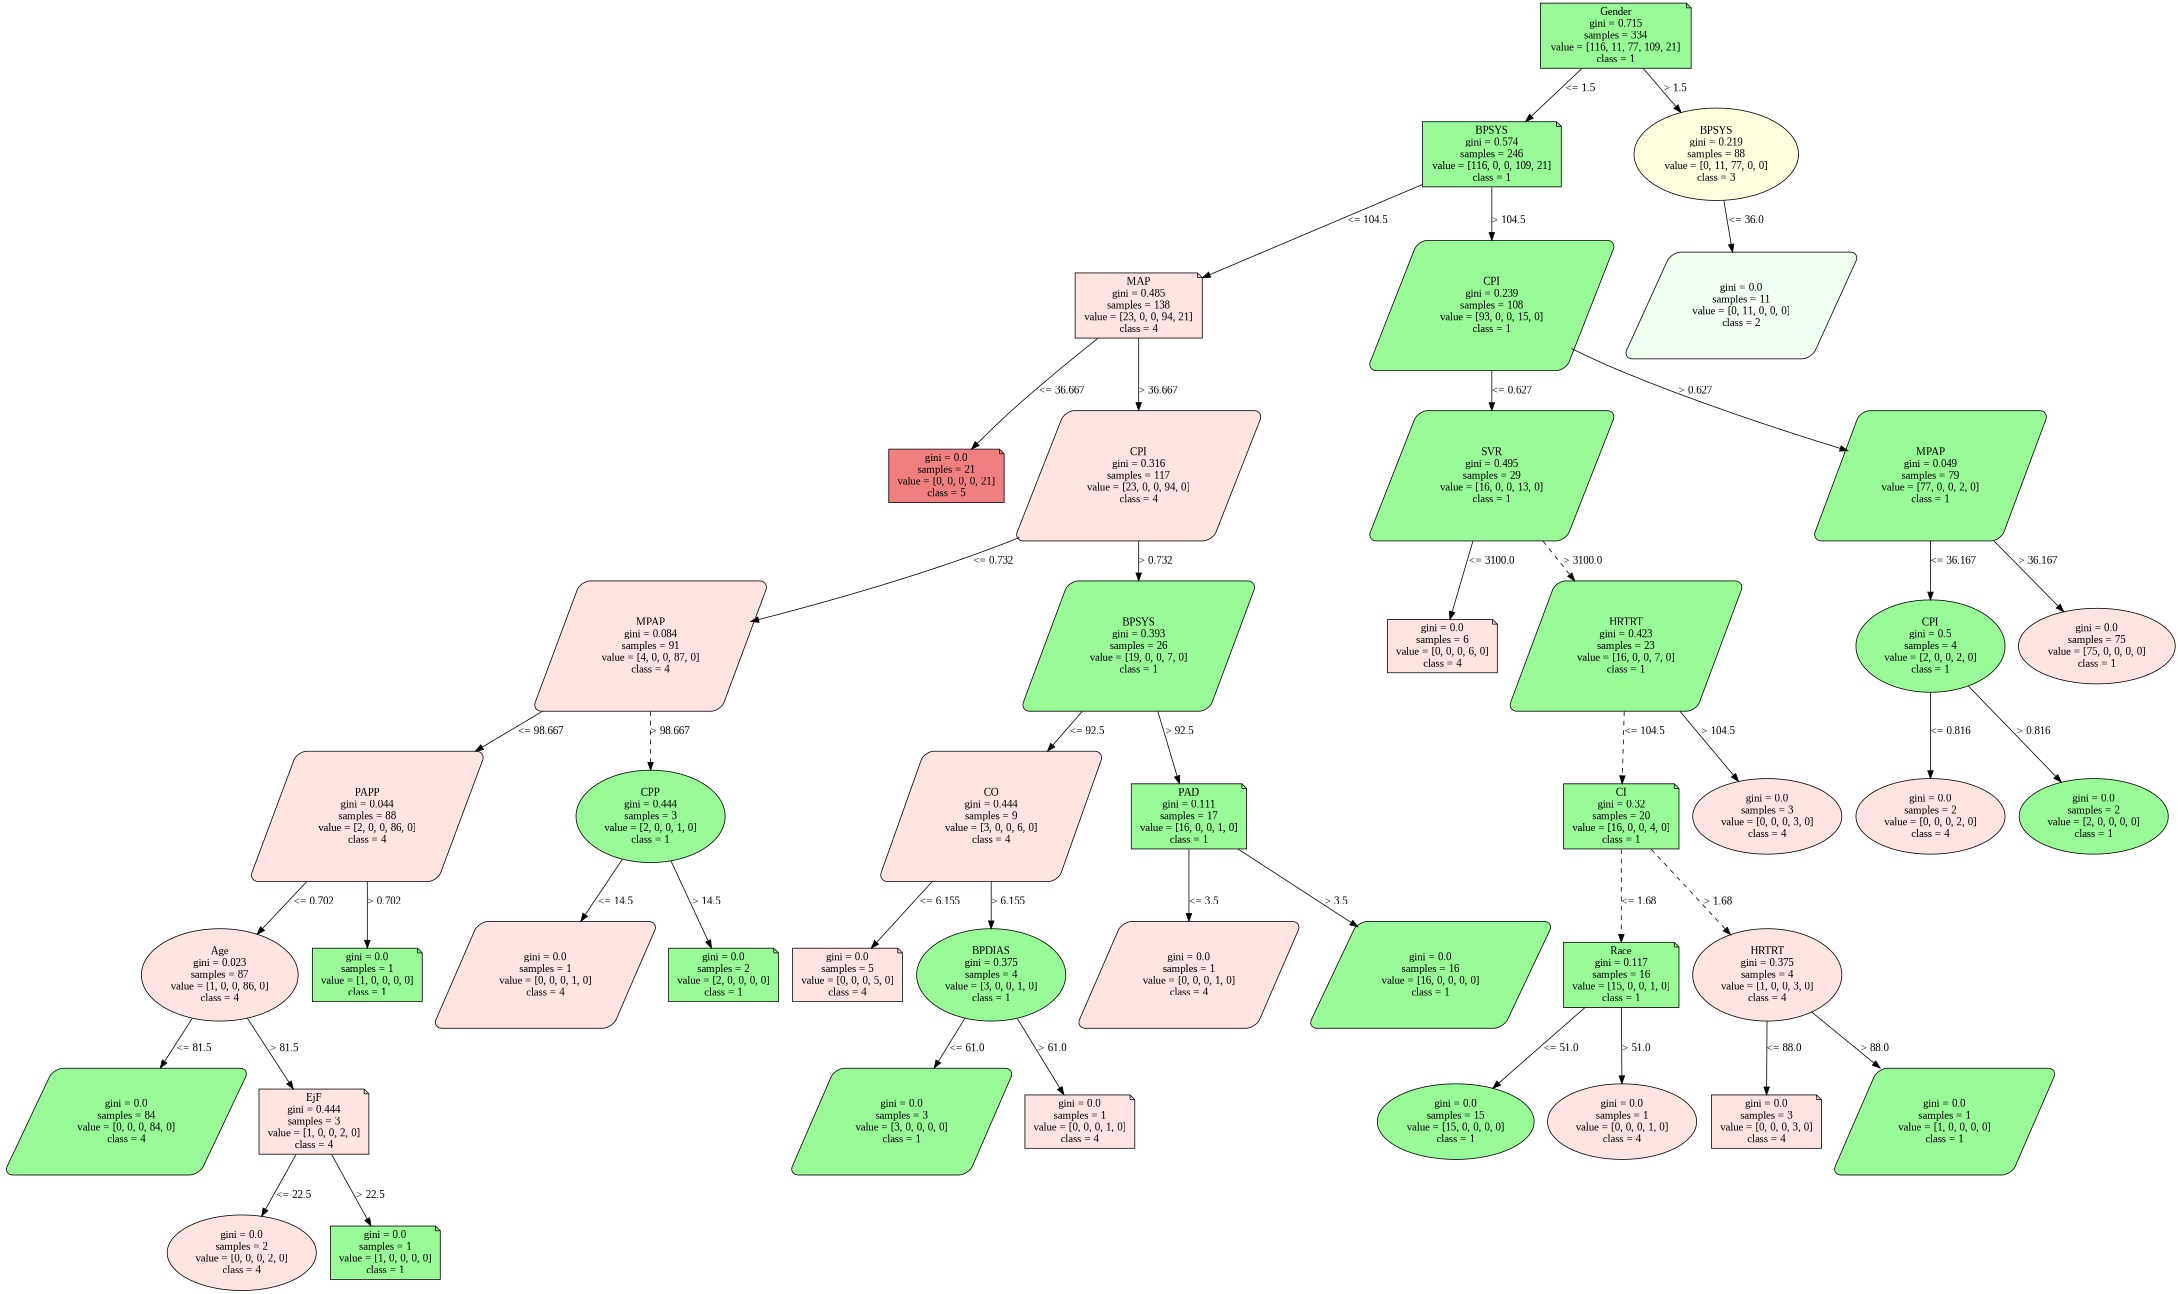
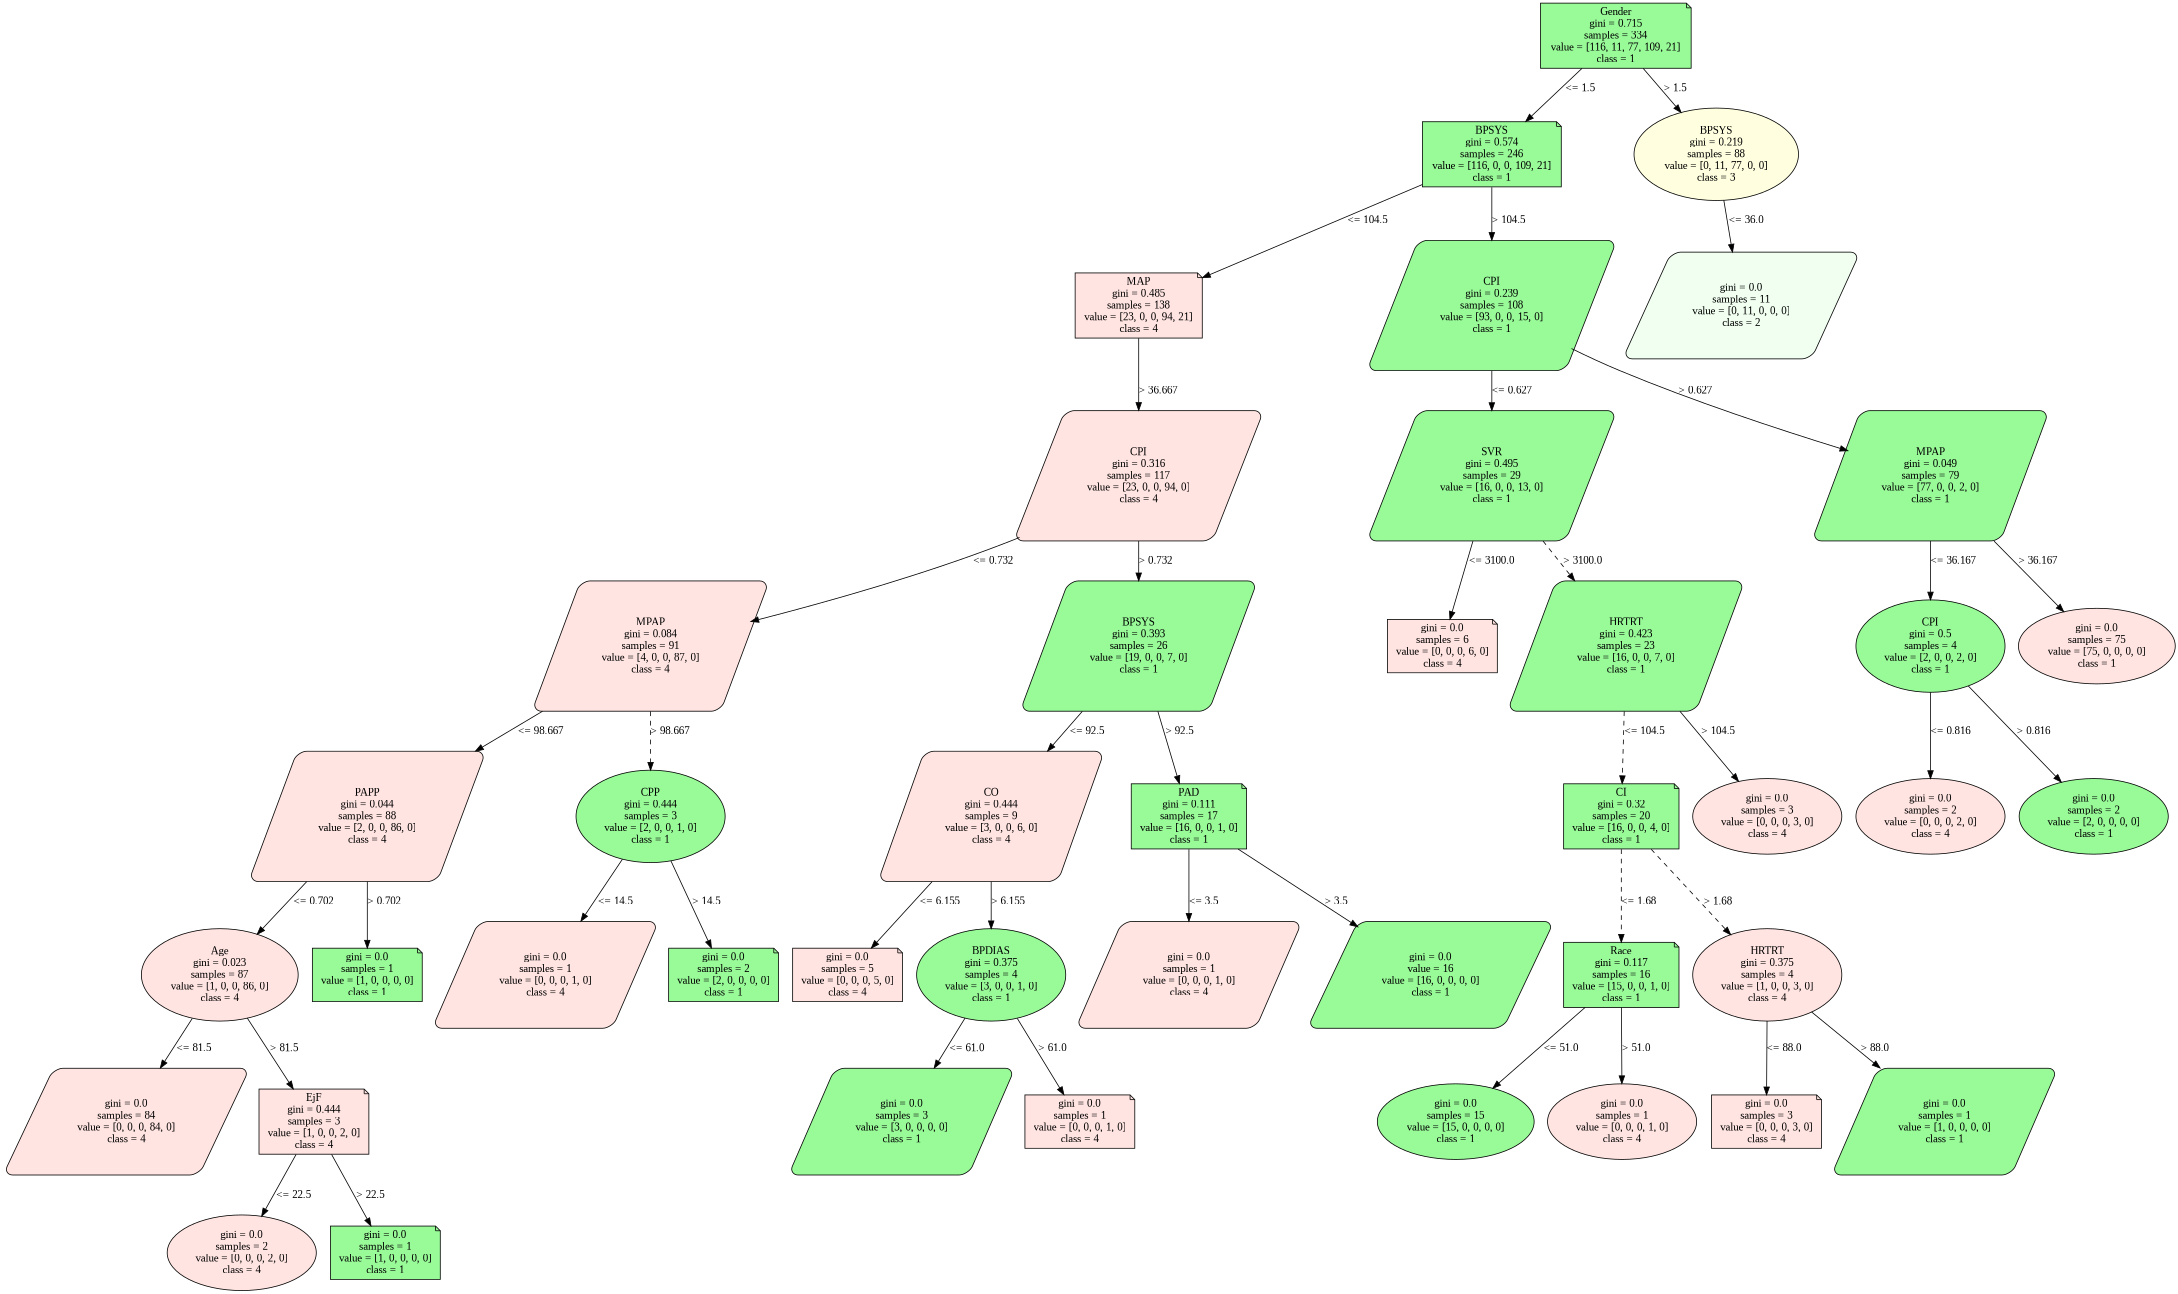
  strict digraph {
    fontname="Liberation Serif"
    node [color=black fillcolor=palegreen fontname="Liberation Serif" shape=parallelogram style="filled, rounded"]
    edge [fontname="Liberation Serif" op="<=" param=104.5 style=solid]
    n1 [height=1.1528 label="Gender\ngini = 0.715\nsamples = 334\nvalue = [116, 11, 77, 109, 21]\nclass = 1" shape=note width=2.6667]
    n2 [height=1.1528 label="BPSYS\ngini = 0.574\nsamples = 246\nvalue = [116, 0, 0, 109, 21]\nclass = 1" shape=note width=2.4583]
    n3 [fillcolor=lightyellow height=1.1528 label="BPSYS\ngini = 0.219\nsamples = 88\nvalue = [0, 11, 77, 0, 0]\nclass = 3" shape=ellipse width=2.1528]
    n4 [fillcolor=mistyrose height=1.1528 label="MAP\ngini = 0.485\nsamples = 138\nvalue = [23, 0, 0, 94, 21]\nclass = 4" shape=note width=2.25]
    n5 [height=1.1528 label="CPI\ngini = 0.239\nsamples = 108\nvalue = [93, 0, 0, 15, 0]\nclass = 1" width=2.1528]
    n6 [fillcolor=honeydew height=0.94444 label="gini = 0.0\nsamples = 11\nvalue = [0, 11, 0, 0, 0]\nclass = 2" width=2.0417]
-   n7 [fillcolor=lightcoral height=0.94444 label="gini = 0.0\nsamples = 21\nvalue = [0, 0, 0, 0, 21]\nclass = 5" shape=note width=2.0417]
    n8 [fillcolor=mistyrose height=1.1528 label="CPI\ngini = 0.316\nsamples = 117\nvalue = [23, 0, 0, 94, 0]\nclass = 4" width=2.1528]
    n9 [height=1.1528 label="SVR\ngini = 0.495\nsamples = 29\nvalue = [16, 0, 0, 13, 0]\nclass = 1" width=2.1528]
    n10 [height=1.1528 label="MPAP\ngini = 0.049\nsamples = 79\nvalue = [77, 0, 0, 2, 0]\nclass = 1" width=2.0417]
    n11 [fillcolor=mistyrose height=1.1528 label="MPAP\ngini = 0.084\nsamples = 91\nvalue = [4, 0, 0, 87, 0]\nclass = 4" width=2.0417]
    n12 [height=1.1528 label="BPSYS\ngini = 0.393\nsamples = 26\nvalue = [19, 0, 0, 7, 0]\nclass = 1" width=2.0417]
    n13 [fillcolor=mistyrose height=0.94444 label="gini = 0.0\nsamples = 6\nvalue = [0, 0, 0, 6, 0]\nclass = 4" shape=note width=1.9444]
    n14 [height=1.1528 label="HRTRT\ngini = 0.423\nsamples = 23\nvalue = [16, 0, 0, 7, 0]\nclass = 1" width=2.0417]
    n15 [height=1.1528 label="CPI\ngini = 0.5\nsamples = 4\nvalue = [2, 0, 0, 2, 0]\nclass = 1" shape=ellipse width=1.9444]
    n16 [fillcolor=mistyrose height=0.94444 label="gini = 0.0\nsamples = 75\nvalue = [75, 0, 0, 0, 0]\nclass = 1" shape=ellipse width=2.0417]
    n17 [fillcolor=mistyrose height=1.1528 label="PAPP\ngini = 0.044\nsamples = 88\nvalue = [2, 0, 0, 86, 0]\nclass = 4" width=2.0417]
    n18 [height=1.1528 label="CPP\ngini = 0.444\nsamples = 3\nvalue = [2, 0, 0, 1, 0]\nclass = 1" shape=ellipse width=1.9444]
    n19 [fillcolor=mistyrose height=1.1528 label="CO\ngini = 0.444\nsamples = 9\nvalue = [3, 0, 0, 6, 0]\nclass = 4" width=1.9444]
    n20 [height=1.1528 label="PAD\ngini = 0.111\nsamples = 17\nvalue = [16, 0, 0, 1, 0]\nclass = 1" shape=note width=2.0417]
    n21 [fillcolor=mistyrose height=1.1528 label="Age\ngini = 0.023\nsamples = 87\nvalue = [1, 0, 0, 86, 0]\nclass = 4" shape=ellipse width=2.0417]
    n22 [height=0.94444 label="gini = 0.0\nsamples = 1\nvalue = [1, 0, 0, 0, 0]\nclass = 1" shape=note width=1.9444]
    n23 [fillcolor=mistyrose height=0.94444 label="gini = 0.0\nsamples = 1\nvalue = [0, 0, 0, 1, 0]\nclass = 4" width=1.9444]
    n24 [height=0.94444 label="gini = 0.0\nsamples = 2\nvalue = [2, 0, 0, 0, 0]\nclass = 1" shape=note width=1.9444]
    n25 [fillcolor=mistyrose height=0.94444 label="gini = 0.0\nsamples = 5\nvalue = [0, 0, 0, 5, 0]\nclass = 4" shape=note width=1.9444]
    n26 [height=1.1528 label="BPDIAS\ngini = 0.375\nsamples = 4\nvalue = [3, 0, 0, 1, 0]\nclass = 1" shape=ellipse width=1.9444]
    n27 [fillcolor=mistyrose height=0.94444 label="gini = 0.0\nsamples = 1\nvalue = [0, 0, 0, 1, 0]\nclass = 4" width=1.9444]
-   n28 [height=0.94444 label="gini = 0.0\nsamples = 16\nvalue = [16, 0, 0, 0, 0]\nclass = 1" width=2.0417]
-   n29 [height=0.94444 label="gini = 0.0\nsamples = 84\nvalue = [0, 0, 0, 84, 0]\nclass = 4" width=2.0417]
+   n28 [height=0.94444 label="gini = 0.0\nvalue = 16\nvalue = [16, 0, 0, 0, 0]\nclass = 1" width=2.0417]
+   n29 [fillcolor=mistyrose height=0.94444 label="gini = 0.0\nsamples = 84\nvalue = [0, 0, 0, 84, 0]\nclass = 4" width=2.0417]
    n30 [fillcolor=mistyrose height=1.1528 label="EjF\ngini = 0.444\nsamples = 3\nvalue = [1, 0, 0, 2, 0]\nclass = 4" shape=note width=1.9444]
    n31 [fillcolor=mistyrose height=0.94444 label="gini = 0.0\nsamples = 2\nvalue = [0, 0, 0, 2, 0]\nclass = 4" shape=ellipse width=1.9444]
    n32 [height=0.94444 label="gini = 0.0\nsamples = 1\nvalue = [1, 0, 0, 0, 0]\nclass = 1" shape=note width=1.9444]
    n33 [height=0.94444 label="gini = 0.0\nsamples = 3\nvalue = [3, 0, 0, 0, 0]\nclass = 1" width=1.9444]
    n34 [fillcolor=mistyrose height=0.94444 label="gini = 0.0\nsamples = 1\nvalue = [0, 0, 0, 1, 0]\nclass = 4" shape=note width=1.9444]
    n35 [height=1.1528 label="CI\ngini = 0.32\nsamples = 20\nvalue = [16, 0, 0, 4, 0]\nclass = 1" shape=note width=2.0417]
    n36 [fillcolor=mistyrose height=0.94444 label="gini = 0.0\nsamples = 3\nvalue = [0, 0, 0, 3, 0]\nclass = 4" shape=ellipse width=1.9444]
    n37 [fillcolor=mistyrose height=0.94444 label="gini = 0.0\nsamples = 2\nvalue = [0, 0, 0, 2, 0]\nclass = 4" shape=ellipse width=1.9444]
    n38 [height=0.94444 label="gini = 0.0\nsamples = 2\nvalue = [2, 0, 0, 0, 0]\nclass = 1" shape=ellipse width=1.9444]
    n39 [height=1.1528 label="Race\ngini = 0.117\nsamples = 16\nvalue = [15, 0, 0, 1, 0]\nclass = 1" shape=note width=2.0417]
    n40 [fillcolor=mistyrose height=1.1528 label="HRTRT\ngini = 0.375\nsamples = 4\nvalue = [1, 0, 0, 3, 0]\nclass = 4" shape=ellipse width=1.9444]
    n41 [height=0.94444 label="gini = 0.0\nsamples = 15\nvalue = [15, 0, 0, 0, 0]\nclass = 1" shape=ellipse width=2.0417]
    n42 [fillcolor=mistyrose height=0.94444 label="gini = 0.0\nsamples = 1\nvalue = [0, 0, 0, 1, 0]\nclass = 4" shape=ellipse width=1.9444]
    n43 [fillcolor=mistyrose height=0.94444 label="gini = 0.0\nsamples = 3\nvalue = [0, 0, 0, 3, 0]\nclass = 4" shape=note width=1.9444]
    n44 [height=0.94444 label="gini = 0.0\nsamples = 1\nvalue = [1, 0, 0, 0, 0]\nclass = 1" width=1.9444]
    n1 -> n2 [label="<= 1.5" labelangle=45 labeldistance=2.5 param=1.5]
    n1 -> n3 [label="> 1.5" labelangle=-45 labeldistance=2.5 op=">" param=1.5]
    n2 -> n4 [label="<= 104.5"]
    n2 -> n5 [label="> 104.5" op=">"]
    n3 -> n6 [label="<= 36.0" param=36.0]
-   n4 -> n7 [label="<= 36.667" param=36.667]
    n4 -> n8 [label="> 36.667" op=">" param=36.667]
    n5 -> n9 [label="<= 0.627" param=0.627]
    n5 -> n10 [label="> 0.627" op=">" param=0.627]
    n8 -> n11 [label="<= 0.732" param=0.732]
    n8 -> n12 [label="> 0.732" op=">" param=0.732]
    n9 -> n13 [label="<= 3100.0" param=3100.0]
    n9 -> n14 [label="> 3100.0" op=">" param=3100.0 style=dashed]
    n10 -> n15 [label="<= 36.167" param=36.167]
    n10 -> n16 [label="> 36.167" op=">" param=36.167]
    n11 -> n17 [label="<= 98.667" param=98.667]
    n11 -> n18 [label="> 98.667" op=">" param=98.667 style=dashed]
    n12 -> n19 [label="<= 92.5" param=92.5]
    n12 -> n20 [label="> 92.5" op=">" param=92.5]
    n14 -> n35 [label="<= 104.5" style=dashed]
    n14 -> n36 [label="> 104.5" op=">"]
    n15 -> n37 [label="<= 0.816" param=0.816]
    n15 -> n38 [label="> 0.816" op=">" param=0.816]
    n17 -> n21 [label="<= 0.702" param=0.702]
    n17 -> n22 [label="> 0.702" op=">" param=0.702]
    n18 -> n23 [label="<= 14.5" param=14.5]
    n18 -> n24 [label="> 14.5" op=">" param=14.5]
    n19 -> n25 [label="<= 6.155" param=6.155]
    n19 -> n26 [label="> 6.155" op=">" param=6.155]
    n20 -> n27 [label="<= 3.5" param=3.5]
    n20 -> n28 [label="> 3.5" op=">" param=3.5]
    n21 -> n29 [label="<= 81.5" param=81.5]
    n21 -> n30 [label="> 81.5" op=">" param=81.5]
    n26 -> n33 [label="<= 61.0" param=61.0]
    n26 -> n34 [label="> 61.0" op=">" param=61.0]
    n30 -> n31 [label="<= 22.5" param=22.5]
    n30 -> n32 [label="> 22.5" op=">" param=22.5]
    n35 -> n39 [label="<= 1.68" param=1.68 style=dashed]
    n35 -> n40 [label="> 1.68" op=">" param=1.68 style=dashed]
    n39 -> n41 [label="<= 51.0" param=51.0]
    n39 -> n42 [label="> 51.0" op=">" param=51.0]
    n40 -> n43 [label="<= 88.0" param=88.0]
    n40 -> n44 [label="> 88.0" op=">" param=88.0]
  }
